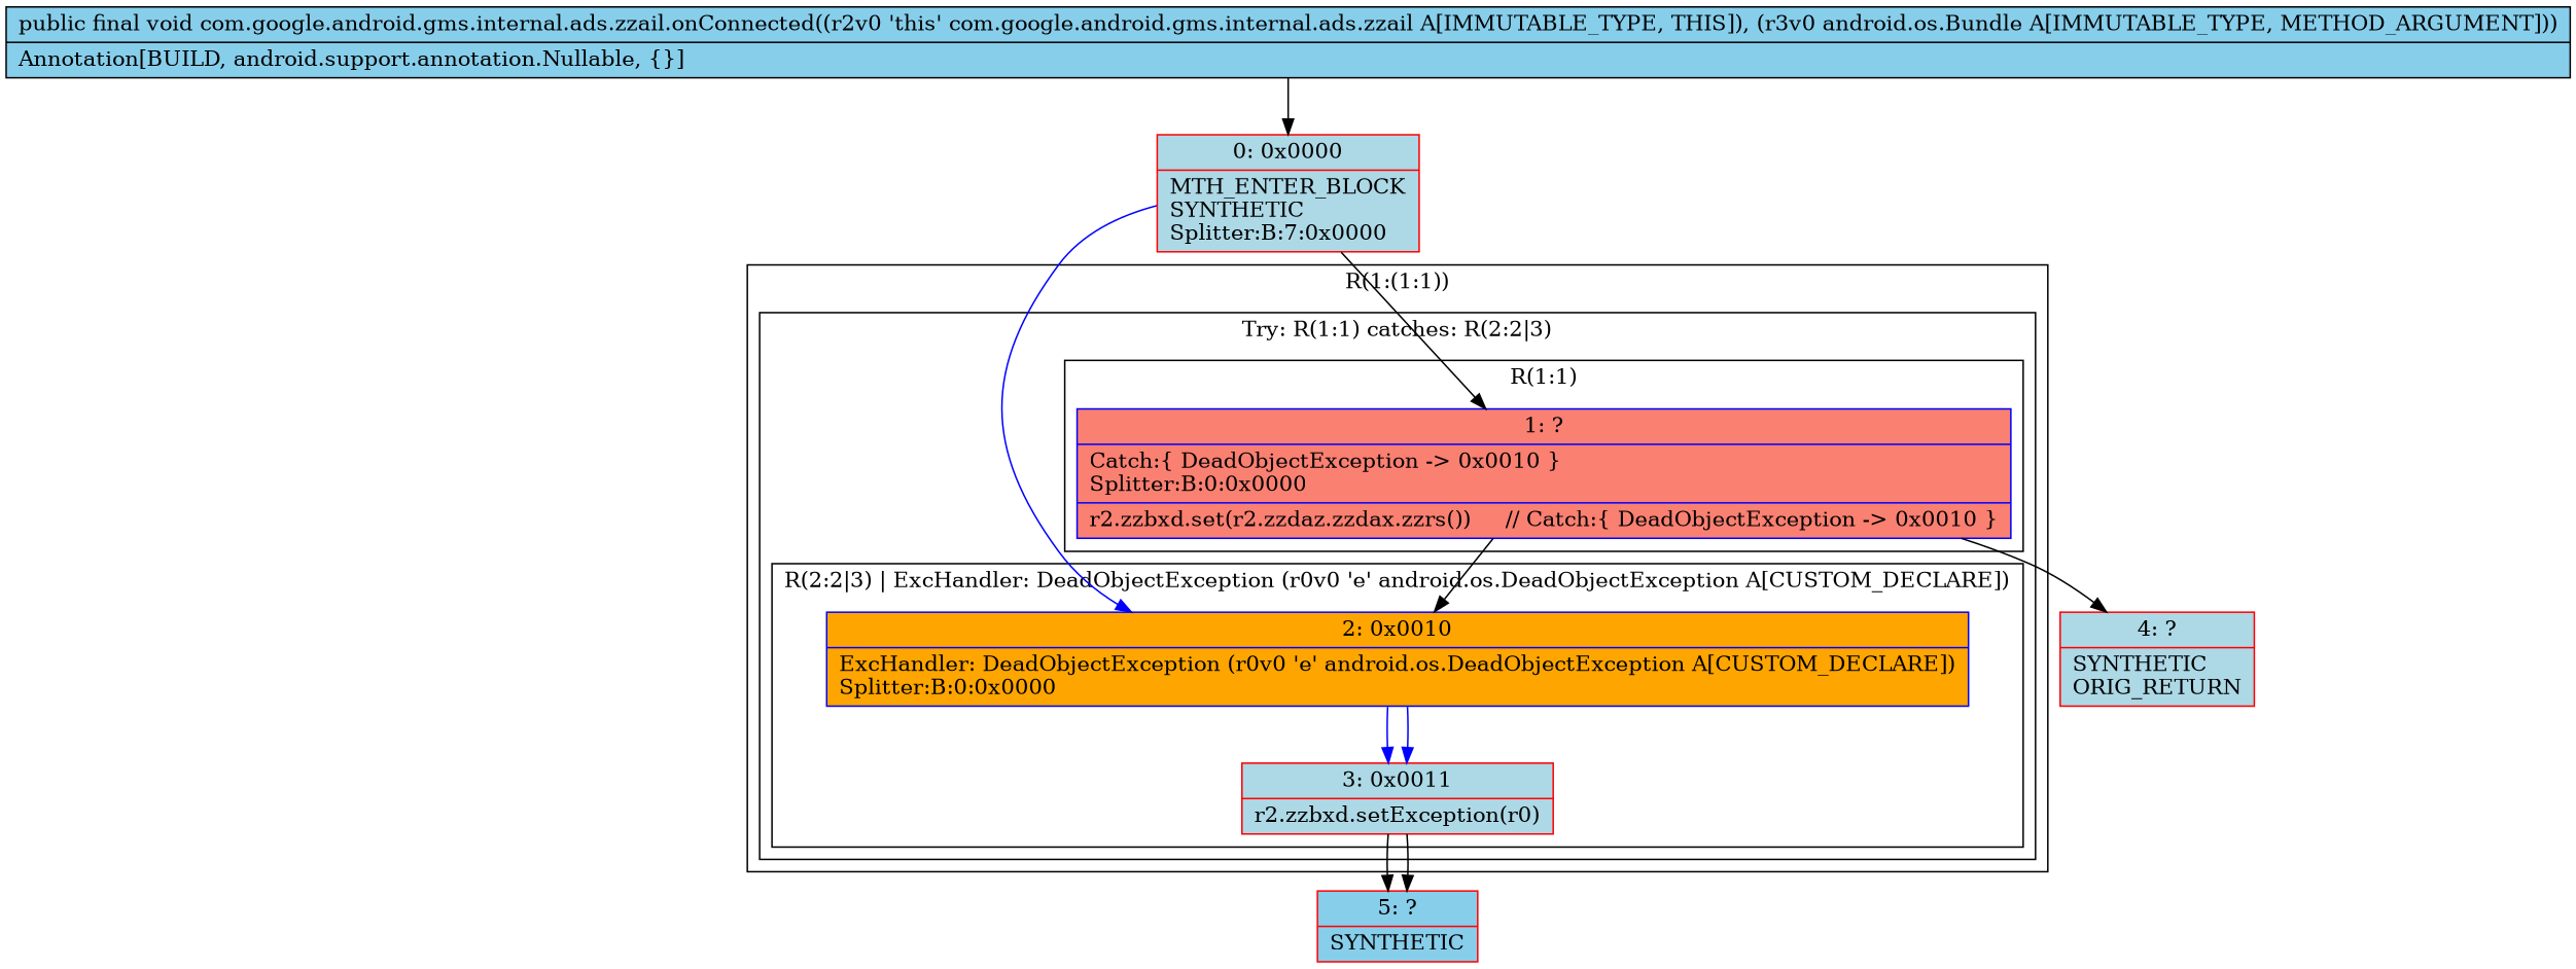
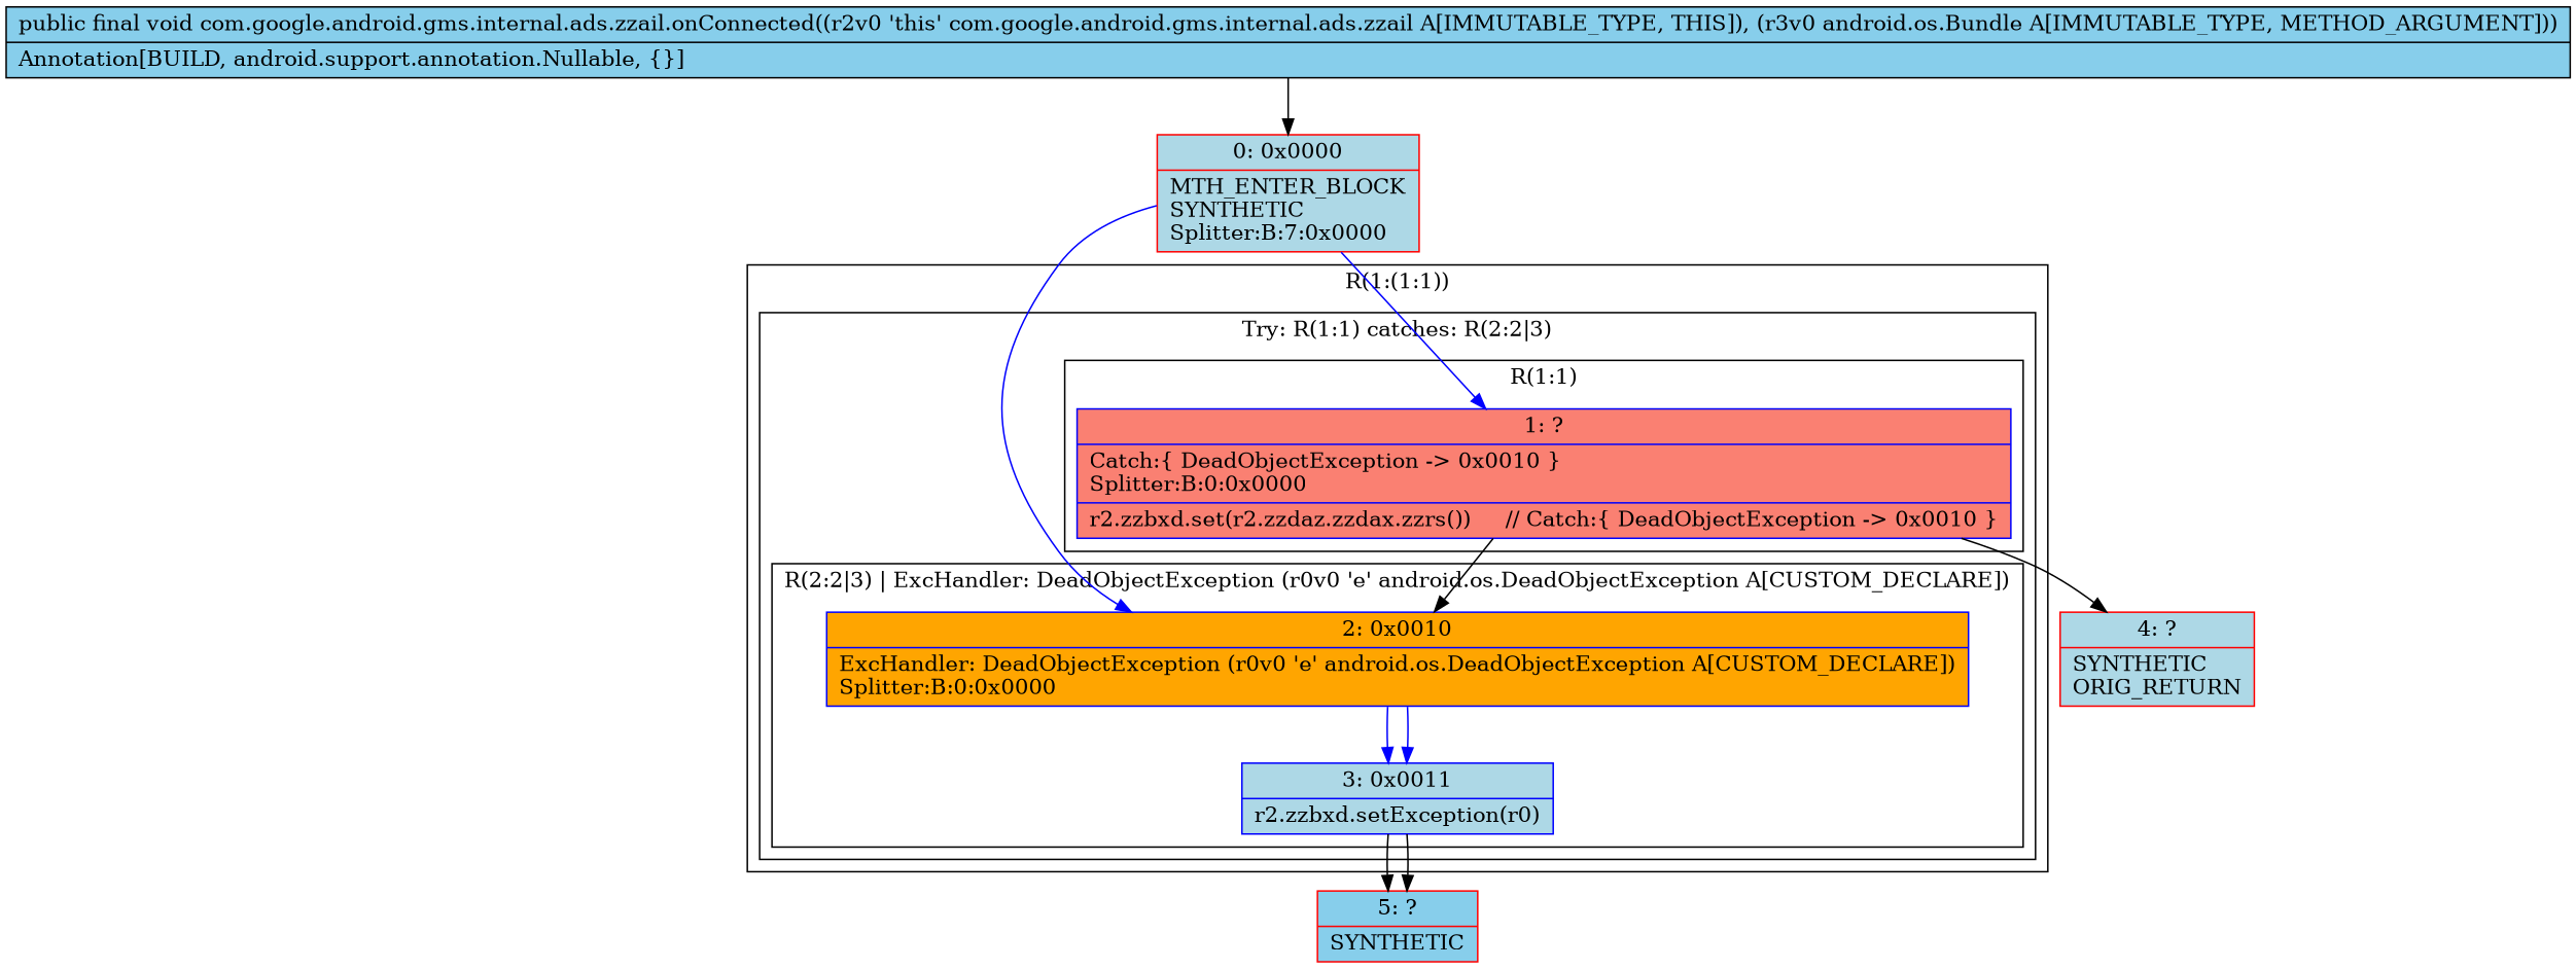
  digraph {
    node [color=blue fillcolor=lightblue shape=record style=filled]
    edge [color=black]
    n1 [fillcolor=salmon label="{1\:\ ?|Catch:\{ DeadObjectException \-\> 0x0010 \}\lSplitter:B:0:0x0000\l|r2.zzbxd.set(r2.zzdaz.zzdax.zzrs())     \/\/ Catch:\{ DeadObjectException \-\> 0x0010 \}\l}"]
    n2 [fillcolor=orange label="{2\:\ 0x0010|ExcHandler: DeadObjectException (r0v0 'e' android.os.DeadObjectException A[CUSTOM_DECLARE])\lSplitter:B:0:0x0000\l}"]
-   n3 [color=red label="{3\:\ 0x0011|r2.zzbxd.setException(r0)\l}"]
+   n3 [label="{3\:\ 0x0011|r2.zzbxd.setException(r0)\l}"]
    n4 [color=red label="{4\:\ ?|SYNTHETIC\lORIG_RETURN\l}"]
    n5 [color=red fillcolor=skyblue label="{5\:\ ?|SYNTHETIC\l}"]
    n6 [color=red label="{0\:\ 0x0000|MTH_ENTER_BLOCK\lSYNTHETIC\lSplitter:B:7:0x0000\l}"]
    n7 [fillcolor=skyblue label="{public final void com.google.android.gms.internal.ads.zzail.onConnected((r2v0 'this' com.google.android.gms.internal.ads.zzail A[IMMUTABLE_TYPE, THIS]), (r3v0 android.os.Bundle A[IMMUTABLE_TYPE, METHOD_ARGUMENT]))  | Annotation[BUILD, android.support.annotation.Nullable, \{\}]\l}" color=""]
    subgraph cluster_1 {
      label="R(1:(1:1))"
      subgraph cluster_2 {
        label="Try: R(1:1) catches: R(2:2|3)"
        subgraph cluster_3 {
          label="R(1:1)"
          n1
        }
        subgraph cluster_4 {
          label="R(2:2|3) | ExcHandler: DeadObjectException (r0v0 'e' android.os.DeadObjectException A[CUSTOM_DECLARE])\l"
          n2
          n3
        }
      }
    }
    subgraph cluster_5 {
      label="R(2:2|3) | ExcHandler: DeadObjectException (r0v0 'e' android.os.DeadObjectException A[CUSTOM_DECLARE])\l"
    }
    n1 -> n2
    n1 -> n4
    n2 -> n3 [color=blue]
    n2 -> n3 [color=blue]
    n3 -> n5
    n3 -> n5
-   n6 -> n1
+   n6 -> n1 [color=blue]
    n6 -> n2 [color=blue]
    n7 -> n6
  }
